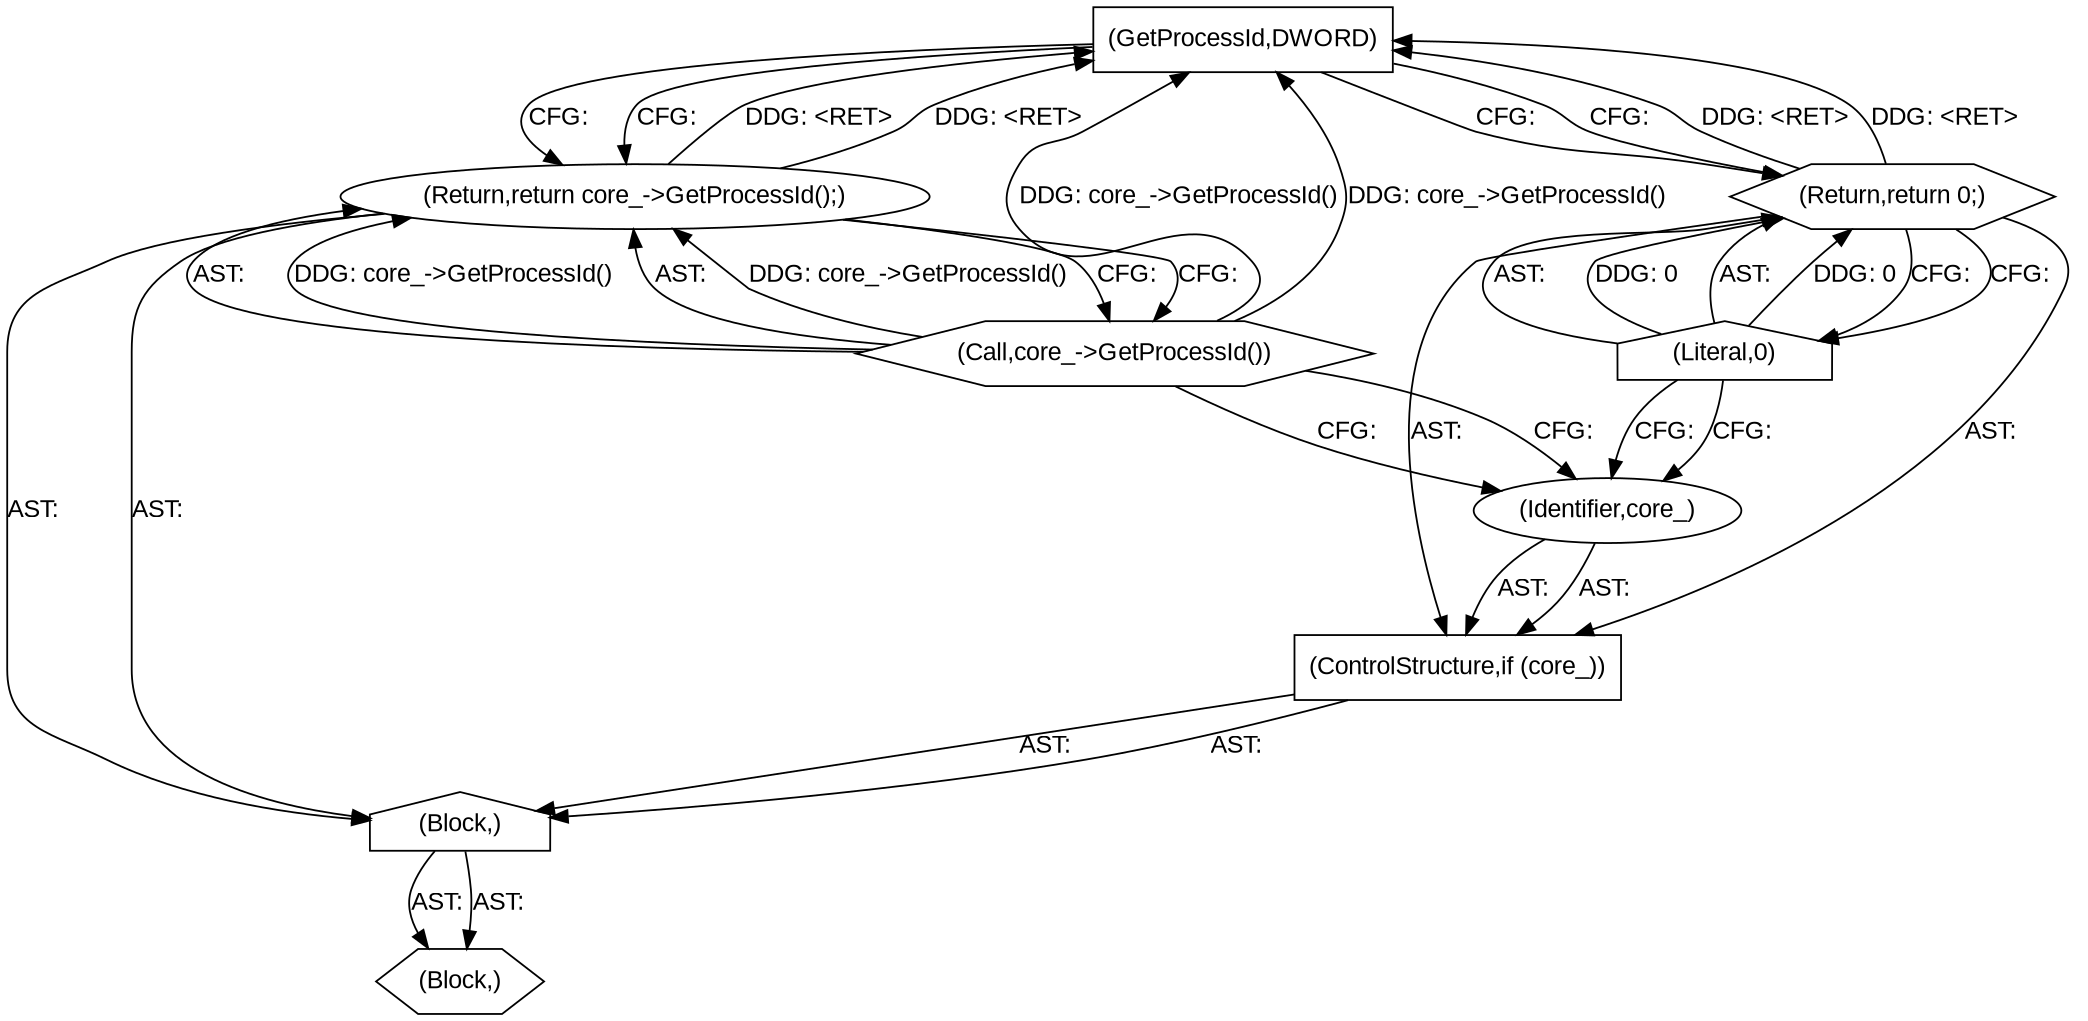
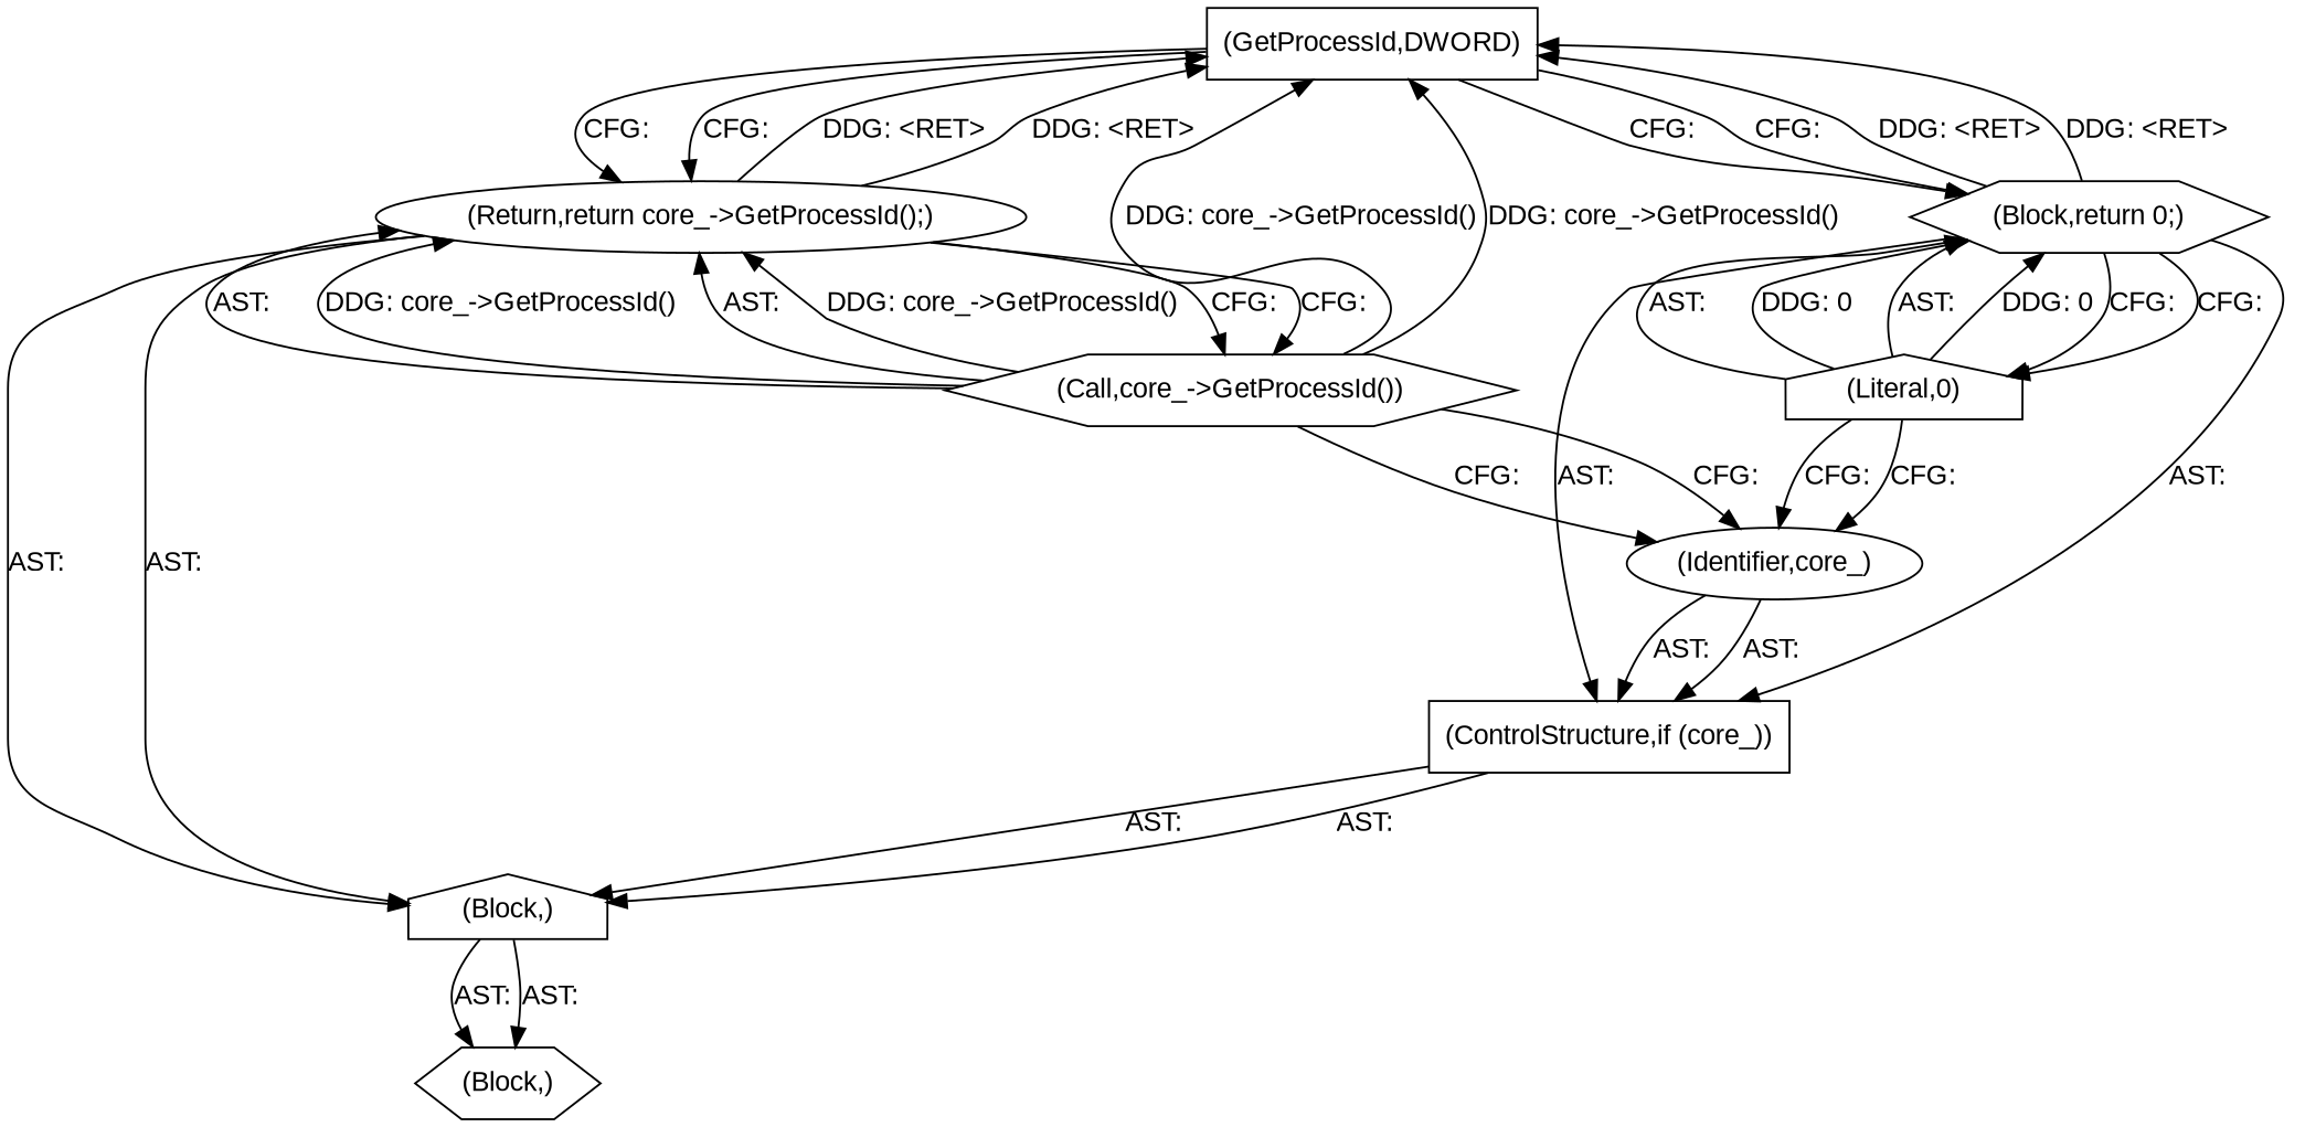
  digraph {
    fontname="Liberation Sans"
    node [fontname="Liberation Sans" shape=hexagon]
    edge [fontname="Liberation Sans"]
    n1 [label="(GetProcessId,DWORD)" shape=box]
-   n2 [label="(Return,return 0;)"]
+   n2 [label="(Block,return 0;)"]
    n3 [label="(Return,return core_->GetProcessId();)" shape=ellipse]
    n4 [label="(ControlStructure,if (core_))" shape=box]
    n5 [label="(Literal,0)" shape=house]
    n6 [label="(Block,)" shape=house]
    n7 [label="(Call,core_->GetProcessId())"]
    n8 [label="(Block,)"]
    n9 [label="(Identifier,core_)" shape=ellipse]
    n1 -> n2 [label="CFG: "]
    n1 -> n2 [label="CFG: "]
    n1 -> n3 [label="CFG: "]
    n1 -> n3 [label="CFG: "]
    n2 -> n1 [label="DDG: <RET>"]
    n2 -> n1 [label="DDG: <RET>"]
    n2 -> n4 [label="AST: "]
    n2 -> n4 [label="AST: "]
    n2 -> n5 [label="CFG: "]
    n2 -> n5 [label="CFG: "]
    n3 -> n1 [label="DDG: <RET>"]
    n3 -> n1 [label="DDG: <RET>"]
    n3 -> n6 [label="AST: "]
    n3 -> n6 [label="AST: "]
    n3 -> n7 [label="CFG: "]
    n3 -> n7 [label="CFG: "]
    n4 -> n6 [label="AST: "]
    n4 -> n6 [label="AST: "]
    n5 -> n2 [label="AST: "]
    n5 -> n2 [label="DDG: 0"]
    n5 -> n2 [label="AST: "]
    n5 -> n2 [label="DDG: 0"]
    n5 -> n9 [label="CFG: "]
    n5 -> n9 [label="CFG: "]
    n6 -> n8 [label="AST: "]
    n6 -> n8 [label="AST: "]
    n7 -> n1 [label="DDG: core_->GetProcessId()"]
    n7 -> n1 [label="DDG: core_->GetProcessId()"]
    n7 -> n3 [label="AST: "]
    n7 -> n3 [label="DDG: core_->GetProcessId()"]
    n7 -> n3 [label="AST: "]
    n7 -> n3 [label="DDG: core_->GetProcessId()"]
    n7 -> n9 [label="CFG: "]
    n7 -> n9 [label="CFG: "]
    n9 -> n4 [label="AST: "]
    n9 -> n4 [label="AST: "]
  }
